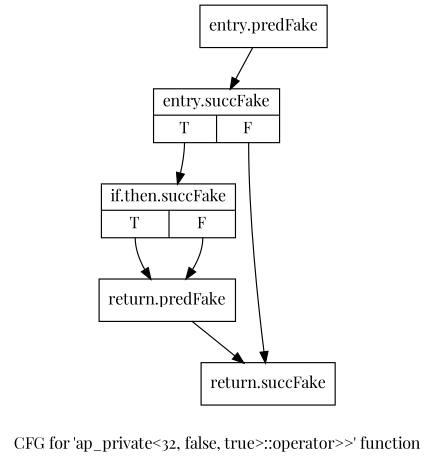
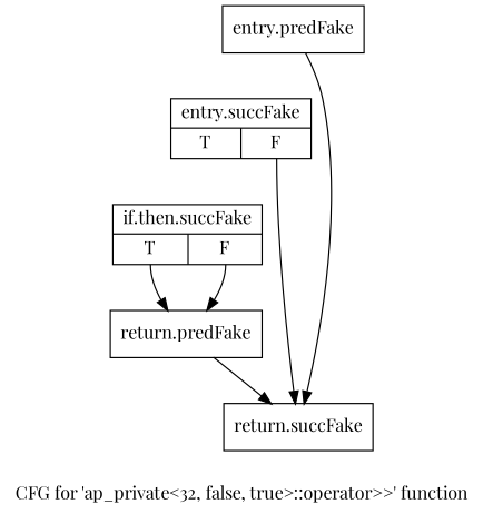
  digraph {
    fontname="Playfair Display"
    label="CFG for 'ap_private\<32, false, true\>::operator\>\>' function"
    node [fontname="Playfair Display" shape=record filename="/home/omerfaruk/tools/Xilinx/Vitis_HLS/2023.2/include/etc/ap_private.h" linenumber=2667]
    edge [execusionnum=0 filename="/home/omerfaruk/tools/Xilinx/Vitis_HLS/2023.2/include/etc/ap_private.h" fontname="Playfair Display"]
    n1 [label="{entry.predFake}" filename="" linenumber=""]
    n2 [label="{entry.succFake|{<s0>T|<s1>F}}"]
    n3 [label="{if.then.succFake|{<s0>T|<s1>F}}"]
    n4 [label="{return.succFake}"]
    n5 [label="{return.predFake}"]
-   n1 -> n2
-   n2 -> n3 [tailport=s0]
+   n1 -> n4
    n2 -> n4 [tailport=s1]
    n3 -> n5 [tailport=s0]
    n3 -> n5 [tailport=s1]
    n5 -> n4
  }
